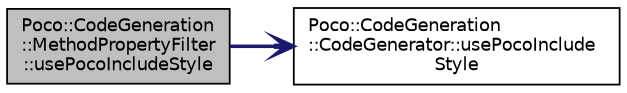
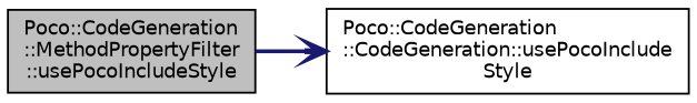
  digraph {
    rankdir=LR
    node [color=black fontname=Helvetica fontsize=10 shape=record style=filled]
    n1 [fillcolor=grey75 fontcolor=black height=0.2 label="Poco::CodeGeneration\l::MethodPropertyFilter\l::usePocoIncludeStyle" width=0.4]
-   n2 [fillcolor=white height=0.2 label="Poco::CodeGeneration\l::CodeGenerator::usePocoInclude\lStyle" width=0.4]
+   n2 [fillcolor=white height=0.2 label="Poco::CodeGeneration\l::CodeGeneration::usePocoInclude\lStyle" width=0.4]
    n1 -> n2 [color=midnightblue fontname=Helvetica fontsize=10 labelfontname=Helvetica labelfontsize=10 style=bold arrowhead=vee]
  }
